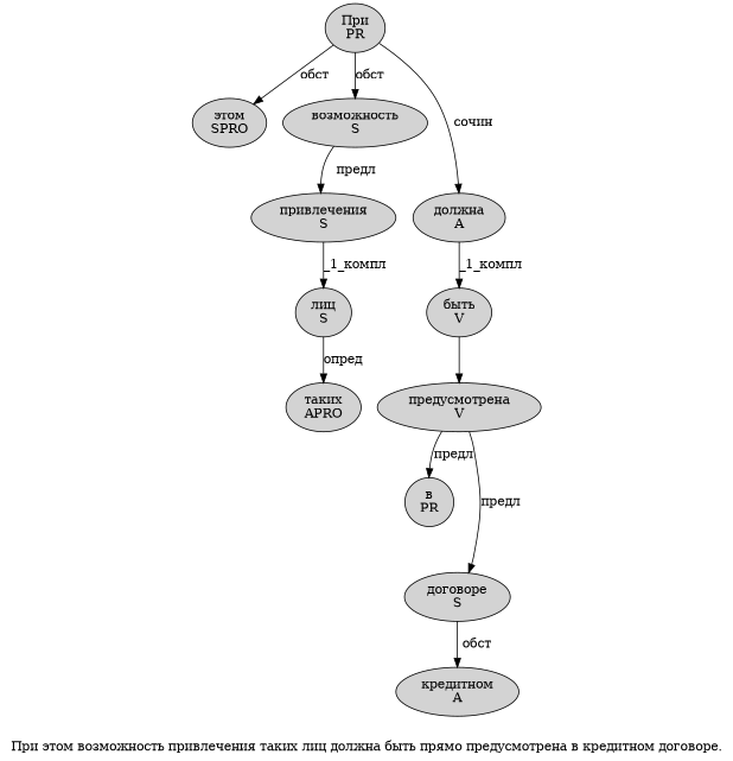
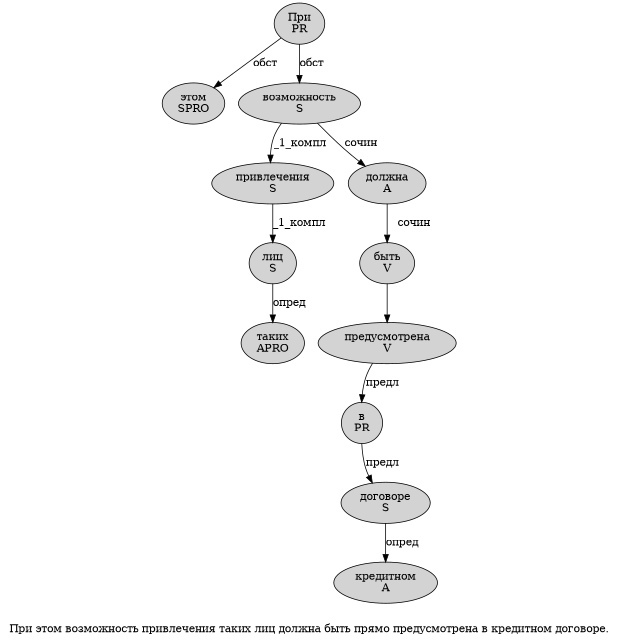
  digraph {
    label="При этом возможность привлечения таких лиц должна быть прямо предусмотрена в кредитном договоре."
    node [fillcolor=lightgray penwidth=1 shape=ellipse style=filled]
    n1 [label="При\nPR"]
    n2 [label="этом\nSPRO"]
    n3 [label="возможность\nS"]
    n4 [label="привлечения\nS"]
    n5 [label="должна\nA"]
    n6 [label="лиц\nS"]
    n7 [label="быть\nV"]
    n8 [label="таких\nAPRO"]
    n9 [label="предусмотрена\nV"]
    n10 [label="в\nPR"]
    n11 [label="договоре\nS"]
    n12 [label="кредитном\nA"]
    n1 -> n2 [label="обст"]
    n1 -> n3 [label="обст"]
-   n3 -> n4 [label="предл"]
-   n1 -> n5 [label="сочин"]
+   n3 -> n4 [label="_1_компл"]
+   n3 -> n5 [label="сочин"]
    n4 -> n6 [label="_1_компл"]
-   n5 -> n7 [label="_1_компл"]
+   n5 -> n7 [label="сочин"]
    n6 -> n8 [label="опред"]
    n7 -> n9
    n9 -> n10 [label="предл"]
-   n9 -> n11 [label="предл"]
-   n11 -> n12 [label="обст"]
+   n10 -> n11 [label="предл"]
+   n11 -> n12 [label="опред"]
  }
